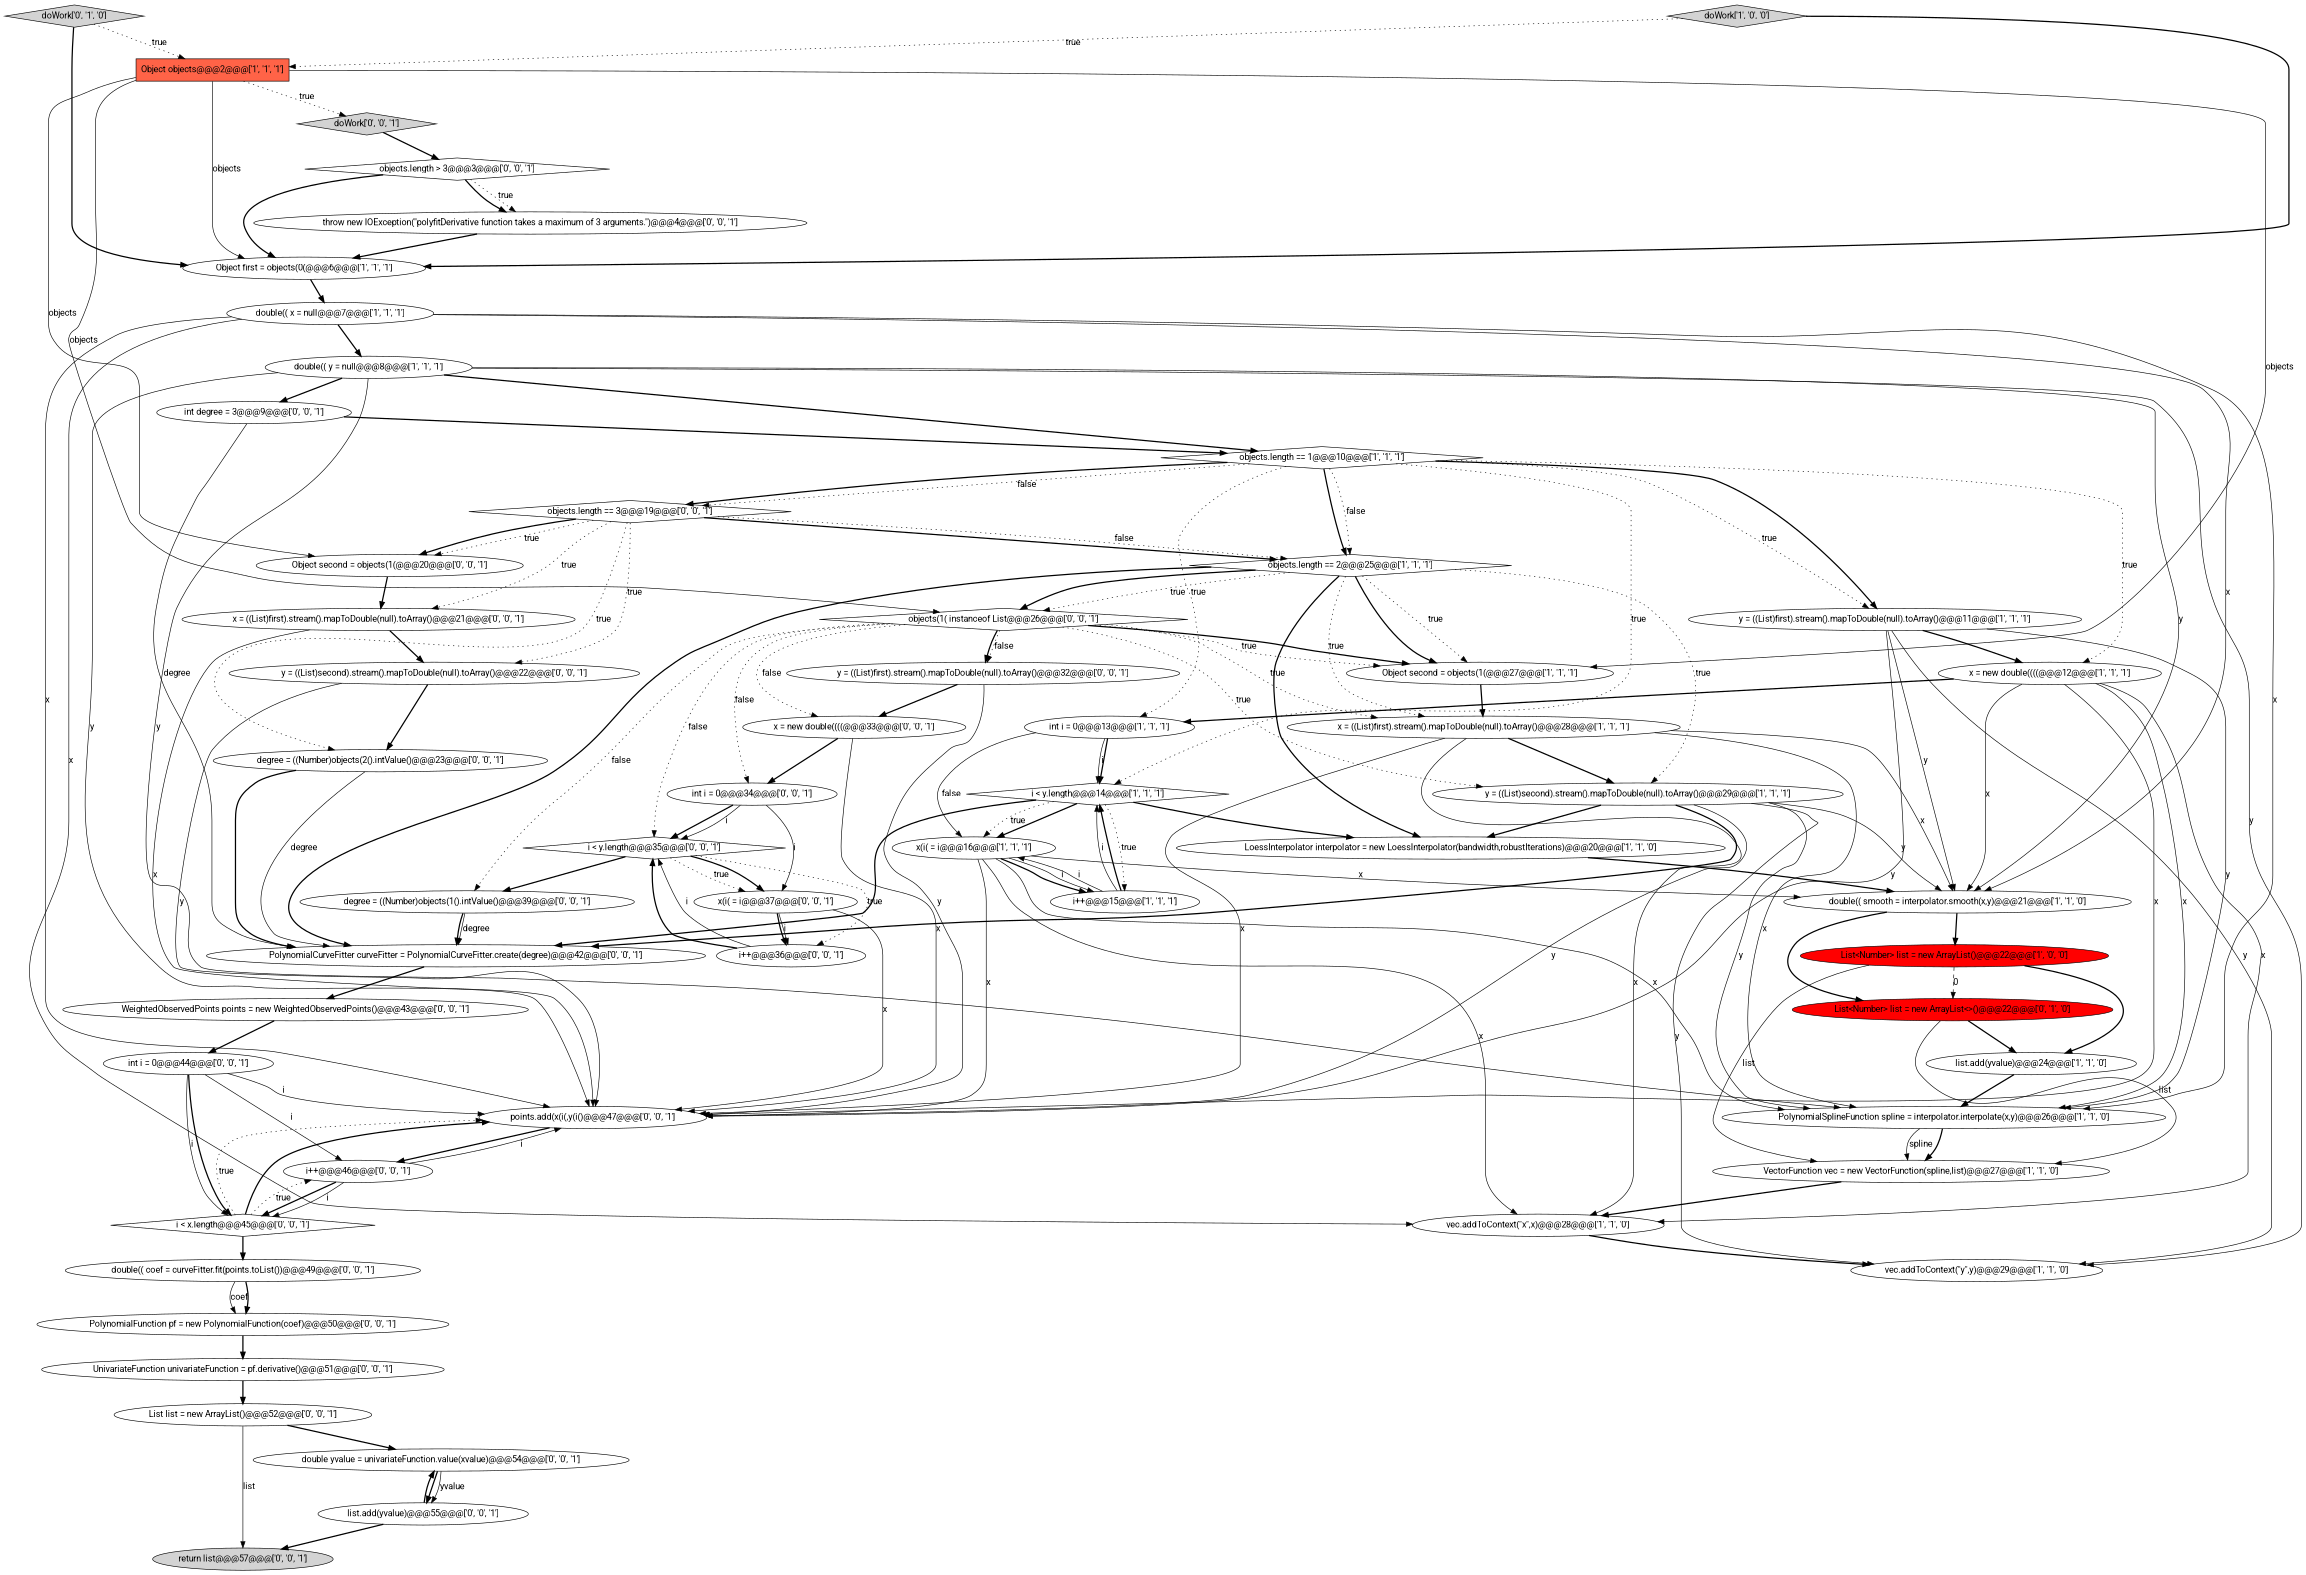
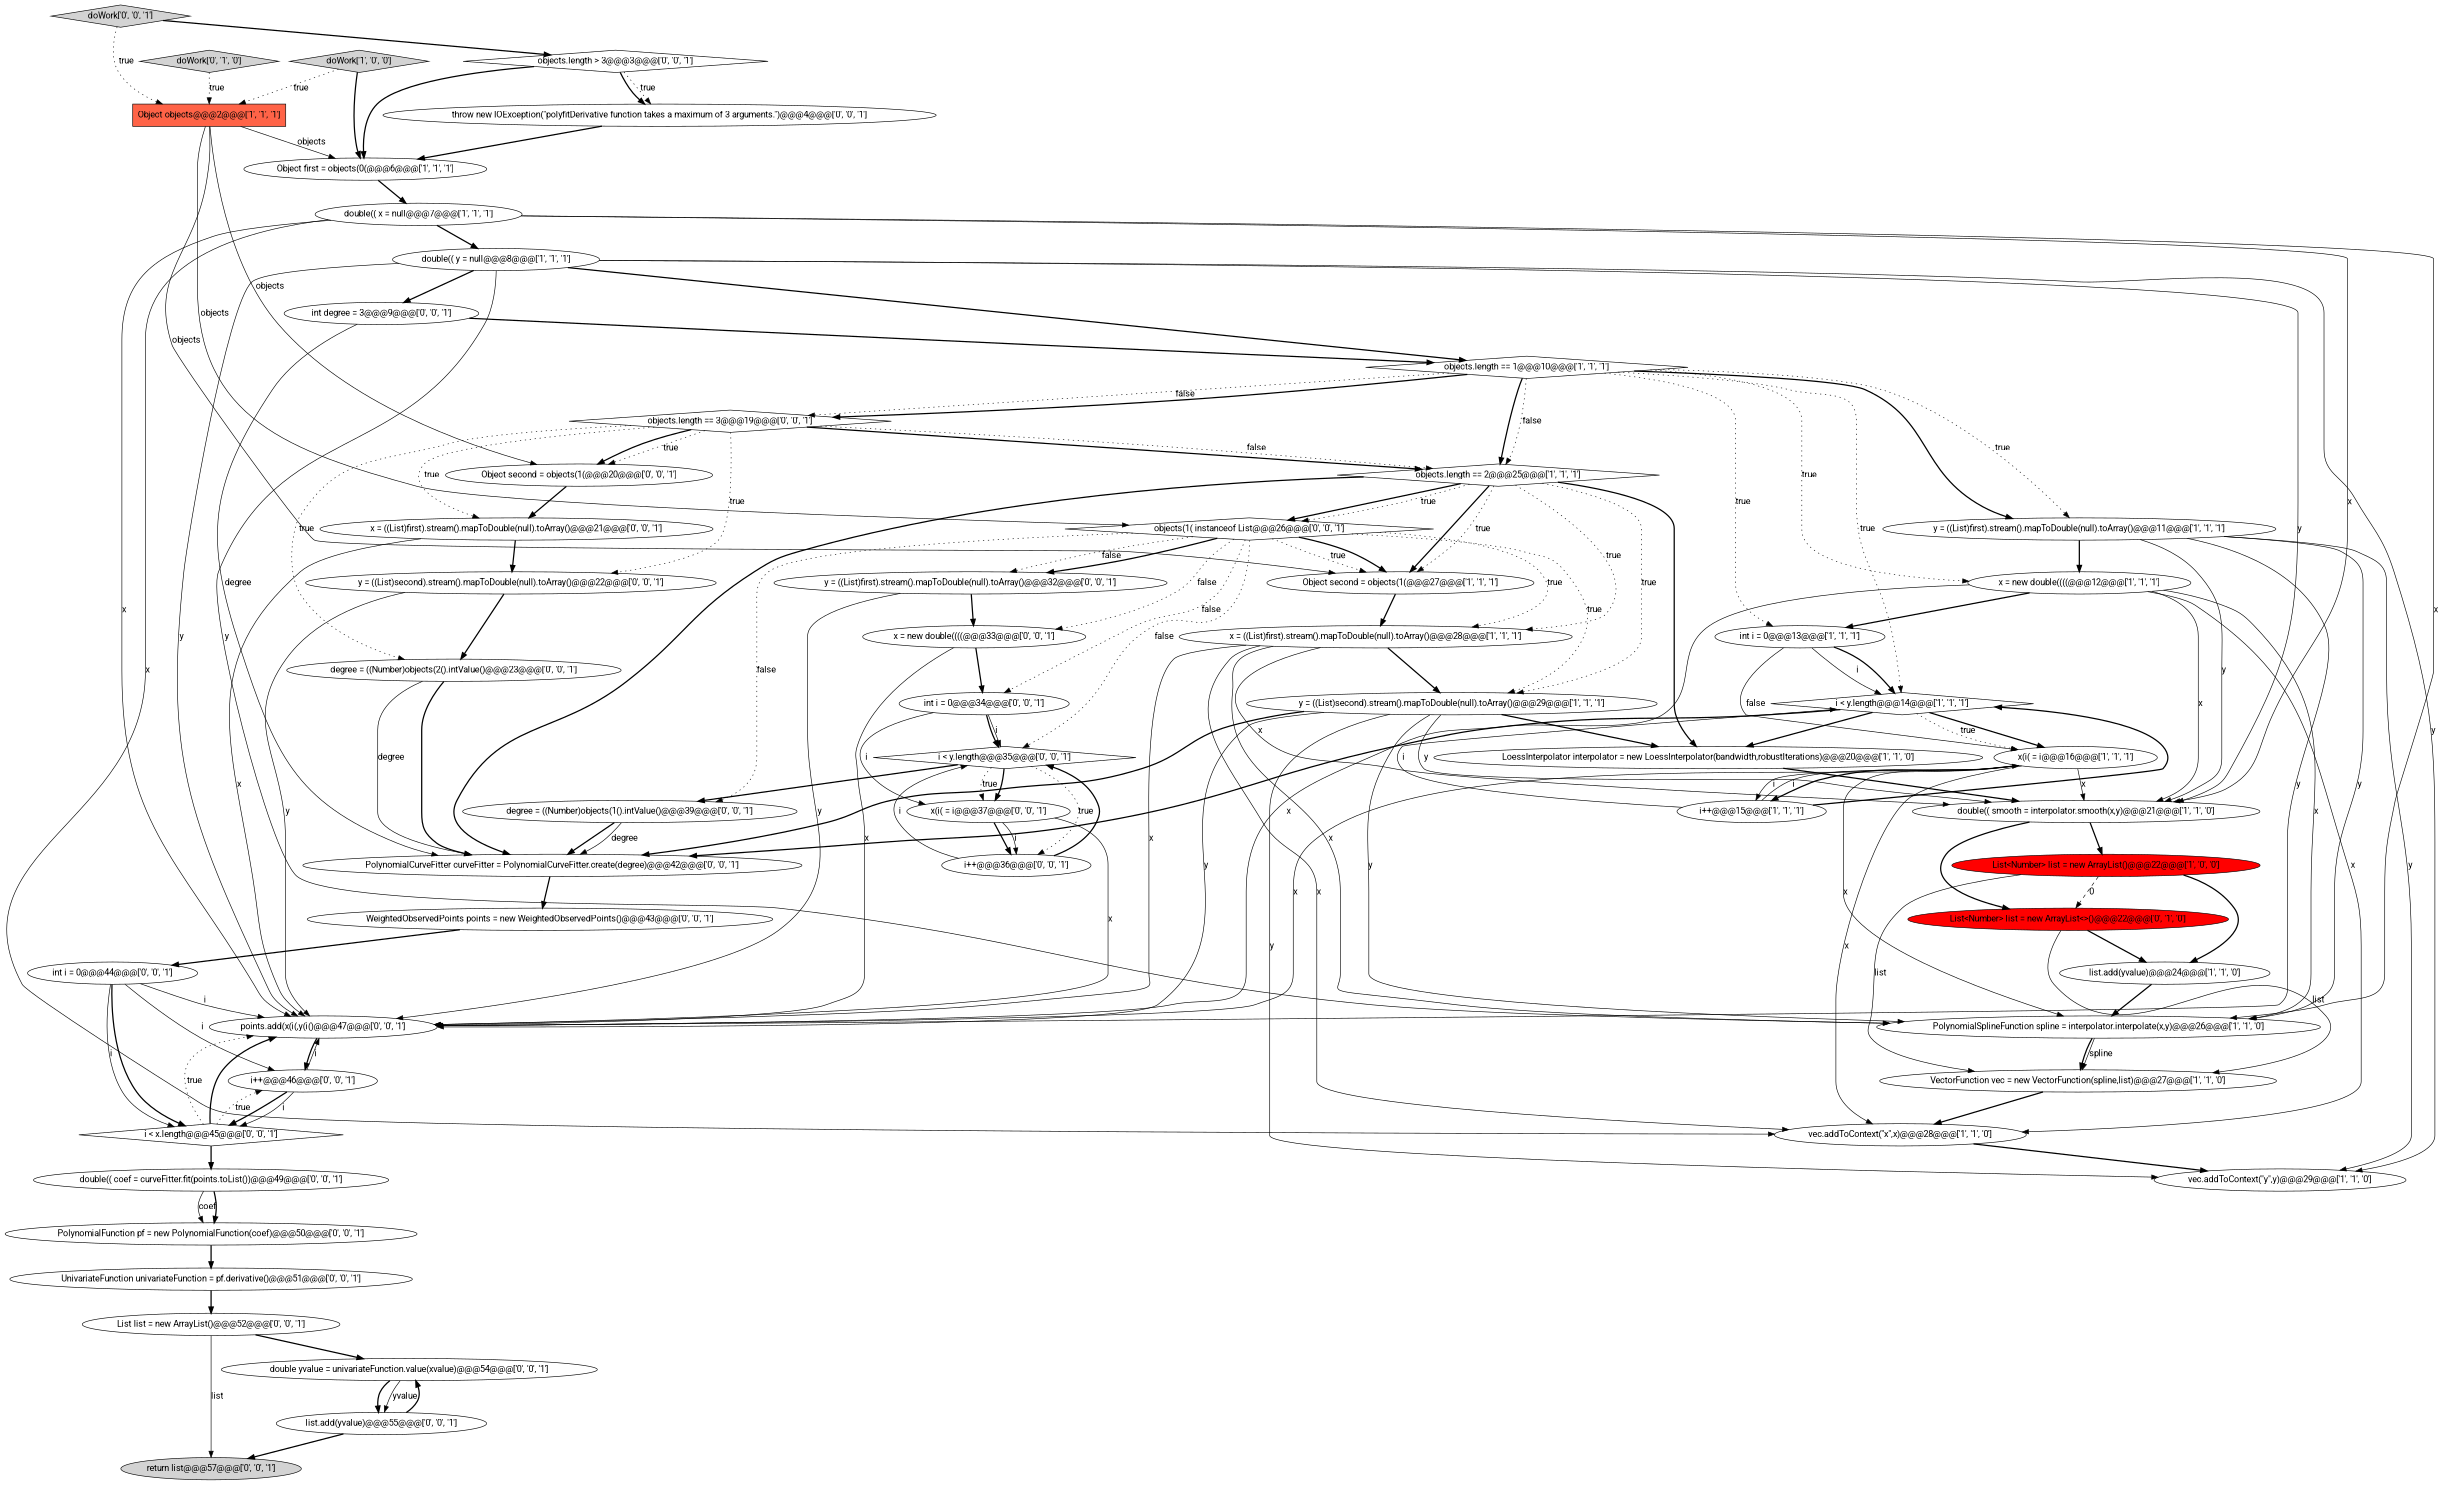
  digraph {
    fontname=Roboto
    node [fillcolor=white fontname=Roboto shape=ellipse style=filled]
    edge [fontname=Roboto style=bold]
    n1 [label="objects.length > 3@@@3@@@['0', '0', '1']" shape=diamond]
    n2 [label="Object first = objects(0(@@@6@@@['1', '1', '1']"]
    n3 [label="throw new IOException(\"polyfitDerivative function takes a maximum of 3 arguments.\")@@@4@@@['0', '0', '1']"]
    n4 [label="double(( x = null@@@7@@@['1', '1', '1']"]
    n5 [label="x = ((List)first).stream().mapToDouble(null).toArray()@@@28@@@['1', '1', '1']"]
    n6 [label="points.add(x(i(,y(i()@@@47@@@['0', '0', '1']"]
    n7 [label="y = ((List)second).stream().mapToDouble(null).toArray()@@@29@@@['1', '1', '1']"]
    n8 [label="vec.addToContext(\"x\",x)@@@28@@@['1', '1', '0']"]
    n9 [label="double(( smooth = interpolator.smooth(x,y)@@@21@@@['1', '1', '0']"]
    n10 [label="PolynomialSplineFunction spline = interpolator.interpolate(x,y)@@@26@@@['1', '1', '0']"]
    n11 [label="i++@@@46@@@['0', '0', '1']"]
    n12 [label="PolynomialCurveFitter curveFitter = PolynomialCurveFitter.create(degree)@@@42@@@['0', '0', '1']"]
    n13 [label="LoessInterpolator interpolator = new LoessInterpolator(bandwidth,robustIterations)@@@20@@@['1', '1', '0']"]
    n14 [label="vec.addToContext(\"y\",y)@@@29@@@['1', '1', '0']"]
    n15 [fillcolor=red label="List<Number> list = new ArrayList()@@@22@@@['1', '0', '0']"]
    n16 [fillcolor=red label="List<Number> list = new ArrayList<>()@@@22@@@['0', '1', '0']"]
    n17 [label="VectorFunction vec = new VectorFunction(spline,list)@@@27@@@['1', '1', '0']"]
    n18 [fillcolor=tomato label="Object objects@@@2@@@['1', '1', '1']" shape=box]
    n19 [label="Object second = objects(1(@@@27@@@['1', '1', '1']"]
    n20 [label="Object second = objects(1(@@@20@@@['0', '0', '1']"]
    n21 [label="objects(1( instanceof List@@@26@@@['0', '0', '1']" shape=diamond]
    n22 [label="x = ((List)first).stream().mapToDouble(null).toArray()@@@21@@@['0', '0', '1']"]
    n23 [label="i < y.length@@@35@@@['0', '0', '1']" shape=diamond]
    n24 [label="degree = ((Number)objects(1().intValue()@@@39@@@['0', '0', '1']"]
    n25 [label="y = ((List)first).stream().mapToDouble(null).toArray()@@@32@@@['0', '0', '1']"]
    n26 [label="x = new double((((@@@33@@@['0', '0', '1']"]
    n27 [label="int i = 0@@@34@@@['0', '0', '1']"]
    n28 [label="WeightedObservedPoints points = new WeightedObservedPoints()@@@43@@@['0', '0', '1']"]
    n29 [label="int i = 0@@@44@@@['0', '0', '1']"]
    n30 [label="i < x.length@@@45@@@['0', '0', '1']" shape=diamond]
    n31 [label="y = ((List)second).stream().mapToDouble(null).toArray()@@@22@@@['0', '0', '1']"]
    n32 [label="degree = ((Number)objects(2().intValue()@@@23@@@['0', '0', '1']"]
    n33 [label="list.add(yvalue)@@@24@@@['1', '1', '0']"]
    n34 [label="x(i( = i@@@37@@@['0', '0', '1']"]
    n35 [label="i++@@@36@@@['0', '0', '1']"]
    n36 [label="UnivariateFunction univariateFunction = pf.derivative()@@@51@@@['0', '0', '1']"]
    n37 [label="List list = new ArrayList()@@@52@@@['0', '0', '1']"]
    n38 [fillcolor=lightgray label="return list@@@57@@@['0', '0', '1']"]
    n39 [label="double yvalue = univariateFunction.value(xvalue)@@@54@@@['0', '0', '1']"]
    n40 [label="objects.length == 2@@@25@@@['1', '1', '1']" shape=diamond]
    n41 [label="double(( coef = curveFitter.fit(points.toList())@@@49@@@['0', '0', '1']"]
    n42 [label="list.add(yvalue)@@@55@@@['0', '0', '1']"]
    n43 [label="double(( y = null@@@8@@@['1', '1', '1']"]
    n44 [label="x(i( = i@@@16@@@['1', '1', '1']"]
    n45 [label="i++@@@15@@@['1', '1', '1']"]
    n46 [label="i < y.length@@@14@@@['1', '1', '1']" shape=diamond]
    n47 [label="int i = 0@@@13@@@['1', '1', '1']"]
    n48 [label="int degree = 3@@@9@@@['0', '0', '1']"]
    n49 [label="objects.length == 1@@@10@@@['1', '1', '1']" shape=diamond]
    n50 [label="PolynomialFunction pf = new PolynomialFunction(coef)@@@50@@@['0', '0', '1']"]
    n51 [fillcolor=lightgray label="doWork['0', '0', '1']" shape=diamond]
    n52 [fillcolor=lightgray label="doWork['0', '1', '0']" shape=diamond]
    n53 [label="y = ((List)first).stream().mapToDouble(null).toArray()@@@11@@@['1', '1', '1']"]
    n54 [label="x = new double((((@@@12@@@['1', '1', '1']"]
    n55 [label="objects.length == 3@@@19@@@['0', '0', '1']" shape=diamond]
    n56 [fillcolor=lightgray label="doWork['1', '0', '0']" shape=diamond]
    n1 -> n2
    n1 -> n3 [label=true style=dotted]
    n1 -> n3
    n2 -> n4
    n3 -> n2
    n4 -> n6 [label=x style=solid]
    n4 -> n8 [label=x style=solid]
    n4 -> n9 [label=x style=solid]
    n4 -> n10 [label=x style=solid]
    n4 -> n43
    n5 -> n6 [label=x style=solid]
    n5 -> n7
    n5 -> n8 [label=x style=solid]
    n5 -> n9 [label=x style=solid]
    n5 -> n10 [label=x style=solid]
    n6 -> n11
    n7 -> n6 [label=y style=solid]
    n7 -> n9 [label=y style=solid]
    n7 -> n10 [label=y style=solid]
    n7 -> n12
    n7 -> n13
    n7 -> n14 [label=y style=solid]
    n8 -> n14
    n9 -> n15
    n9 -> n16
    n10 -> n17
    n10 -> n17 [label=spline style=solid]
    n11 -> n6 [label=i style=solid]
    n11 -> n30
    n11 -> n30 [label=i style=solid]
    n12 -> n28
    n13 -> n9
    n15 -> n16 [label=0 style=dashed]
    n15 -> n17 [label=list style=solid]
    n15 -> n33
    n16 -> n17 [label=list style=solid]
    n16 -> n33
    n17 -> n8
    n18 -> n2 [label=objects style=solid]
    n18 -> n19 [label=objects style=solid]
    n18 -> n20 [label=objects style=solid]
    n18 -> n21 [label=objects style=solid]
    n19 -> n5
    n20 -> n22
    n21 -> n5 [label=true style=dotted]
    n21 -> n7 [label=true style=dotted]
    n21 -> n19
    n21 -> n19 [label=true style=dotted]
    n21 -> n23 [label=false style=dotted]
    n21 -> n24 [label=false style=dotted]
    n21 -> n25 [label=false style=dotted]
    n21 -> n25
    n21 -> n26 [label=false style=dotted]
    n21 -> n27 [label=false style=dotted]
    n22 -> n6 [label=x style=solid]
    n22 -> n31
    n23 -> n24
    n23 -> n34
    n23 -> n34 [label=true style=dotted]
    n23 -> n35 [label=true style=dotted]
    n24 -> n12
    n24 -> n12 [label=degree style=solid]
    n25 -> n6 [label=y style=solid]
    n25 -> n26
    n26 -> n6 [label=x style=solid]
    n26 -> n27
    n27 -> n23
    n27 -> n23 [label=i style=solid]
    n27 -> n34 [label=i style=solid]
    n28 -> n29
    n29 -> n6 [label=i style=solid]
    n29 -> n11 [label=i style=solid]
    n29 -> n30
    n29 -> n30 [label=i style=solid]
    n30 -> n6 [label=true style=dotted]
    n30 -> n6
    n30 -> n11 [label=true style=dotted]
    n30 -> n41
    n31 -> n6 [label=y style=solid]
    n31 -> n32
    n32 -> n12
    n32 -> n12 [label=degree style=solid]
    n33 -> n10
    n34 -> n6 [label=x style=solid]
    n34 -> n35 [label=i style=solid]
    n34 -> n35
    n35 -> n23
    n35 -> n23 [label=i style=solid]
    n36 -> n37
    n37 -> n38 [label=list style=solid]
    n37 -> n39
    n39 -> n42
    n39 -> n42 [label=yvalue style=solid]
    n40 -> n5 [label=true style=dotted]
    n40 -> n7 [label=true style=dotted]
    n40 -> n12
    n40 -> n13
    n40 -> n19
    n40 -> n19 [label=true style=dotted]
    n40 -> n21
    n40 -> n21 [label=true style=dotted]
    n41 -> n50 [label=coef style=solid]
    n41 -> n50
    n42 -> n38
    n42 -> n39
    n43 -> n6 [label=y style=solid]
    n43 -> n9 [label=y style=solid]
    n43 -> n10 [label=y style=solid]
    n43 -> n14 [label=y style=solid]
    n43 -> n48
    n43 -> n49
    n44 -> n6 [label=x style=solid]
    n44 -> n8 [label=x style=solid]
    n44 -> n9 [label=x style=solid]
    n44 -> n10 [label=x style=solid]
    n44 -> n45
    n44 -> n45 [label=i style=solid]
    n45 -> n44 [label=i style=solid]
    n45 -> n46
    n45 -> n46 [label=i style=solid]
    n46 -> n12
    n46 -> n13
    n46 -> n44
    n46 -> n44 [label=true style=dotted]
-   n46 -> n45 [label=true style=dotted]
    n47 -> n44 [label=false style=solid]
    n47 -> n46 [label=i style=solid]
    n47 -> n46
    n48 -> n12 [label=degree style=solid]
    n48 -> n49
    n49 -> n40
    n49 -> n40 [label=false style=dotted]
    n49 -> n46 [label=true style=dotted]
    n49 -> n47 [label=true style=dotted]
    n49 -> n53
    n49 -> n53 [label=true style=dotted]
    n49 -> n54 [label=true style=dotted]
    n49 -> n55 [label=false style=dotted]
    n49 -> n55
    n50 -> n36
    n51 -> n1
-   n18 -> n51 [label=true style=dotted]
-   n52 -> n2
+   n51 -> n18 [label=true style=dotted]
    n52 -> n18 [label=true style=dotted]
    n53 -> n6 [label=y style=solid]
    n53 -> n9 [label=y style=solid]
    n53 -> n10 [label=y style=solid]
    n53 -> n14 [label=y style=solid]
    n53 -> n54
    n54 -> n6 [label=x style=solid]
    n54 -> n8 [label=x style=solid]
    n54 -> n9 [label=x style=solid]
    n54 -> n10 [label=x style=solid]
    n54 -> n47
    n55 -> n20 [label=true style=dotted]
    n55 -> n20
    n55 -> n22 [label=true style=dotted]
    n55 -> n31 [label=true style=dotted]
    n55 -> n32 [label=true style=dotted]
    n55 -> n40
    n55 -> n40 [label=false style=dotted]
    n56 -> n2
    n56 -> n18 [label=true style=dotted]
  }
